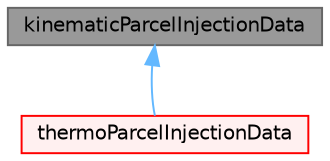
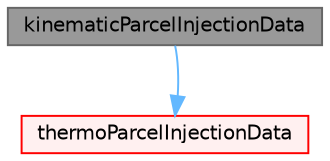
  digraph {
    node [fontname=Helvetica fontsize=10 shape=box style=filled]
    n1 [color=gray40 fillcolor=grey60 fontcolor=black height=0.2 label=kinematicParcelInjectionData width=0.4]
    n2 [color=red fillcolor="#FFF0F0" height=0.2 label=thermoParcelInjectionData width=0.4]
-   n1 -> n2 [color=steelblue1 dir=back fontname=Helvetica fontsize=10 labelfontname=Helvetica labelfontsize=10 style=solid]
+   n2 -> n1 [color=steelblue1 dir=back fontname=Helvetica fontsize=10 labelfontname=Helvetica labelfontsize=10 style=solid]
  }
